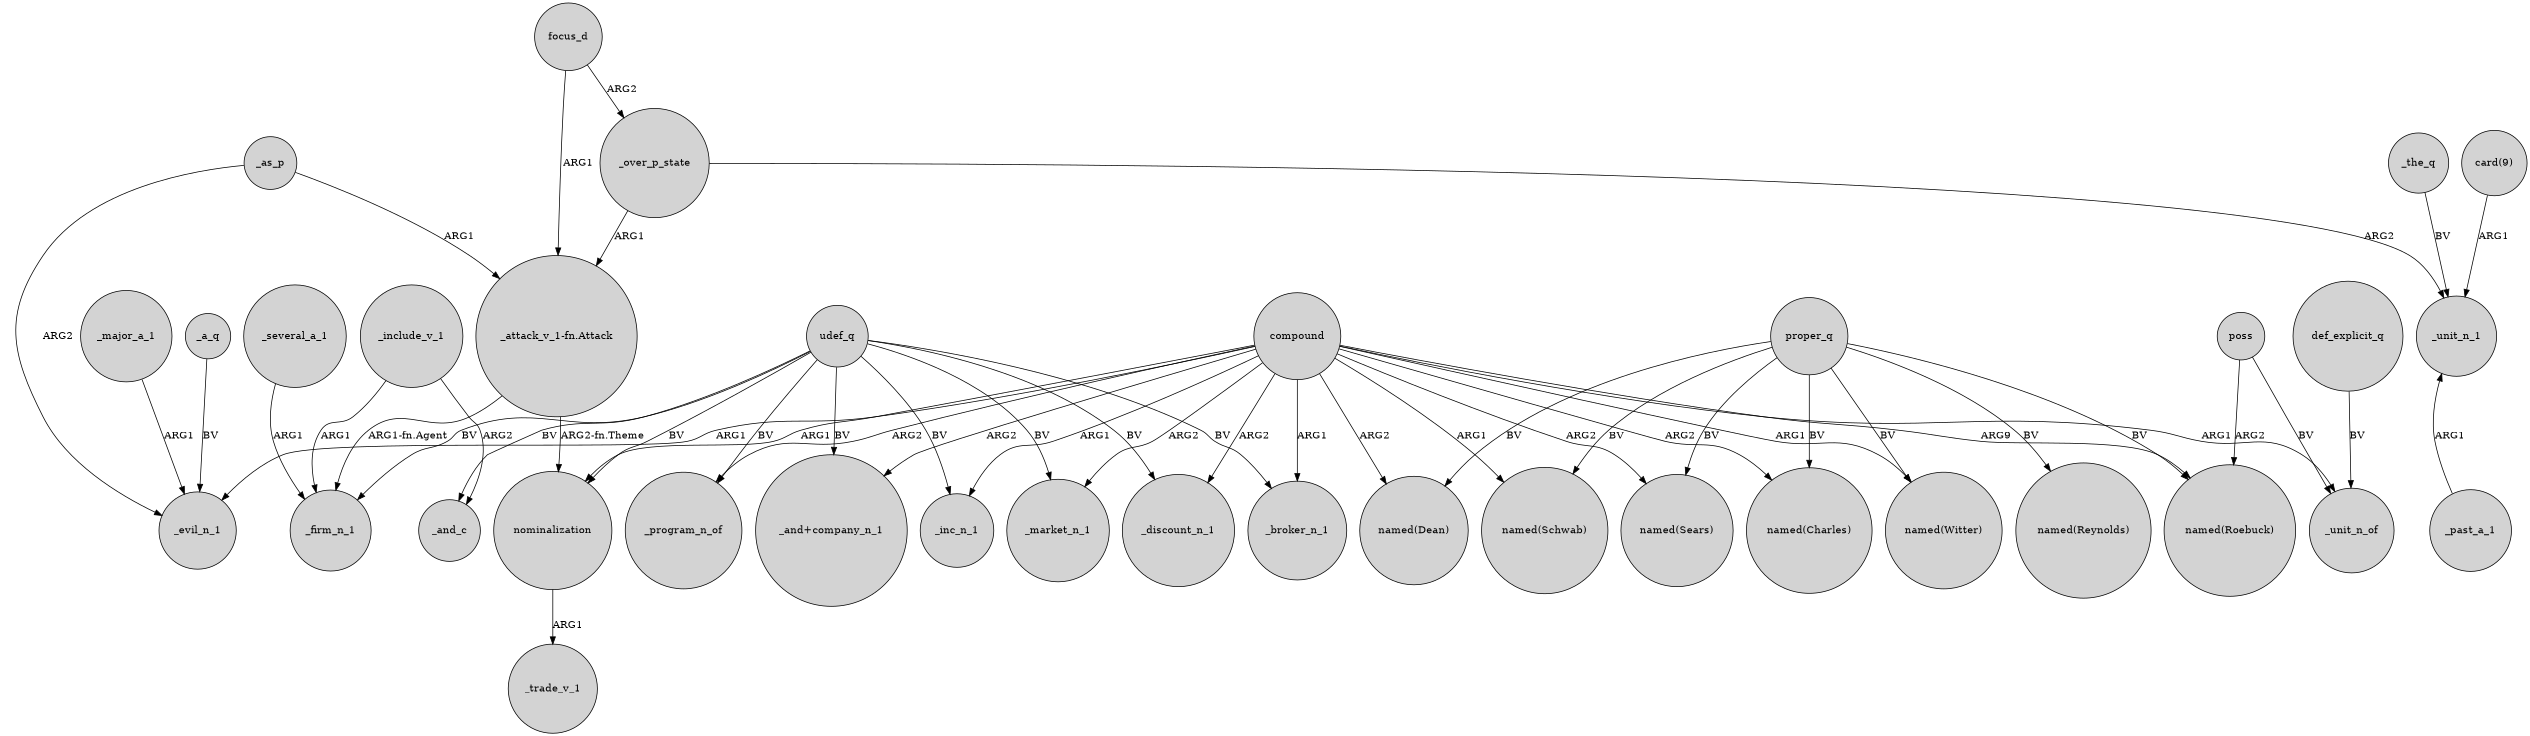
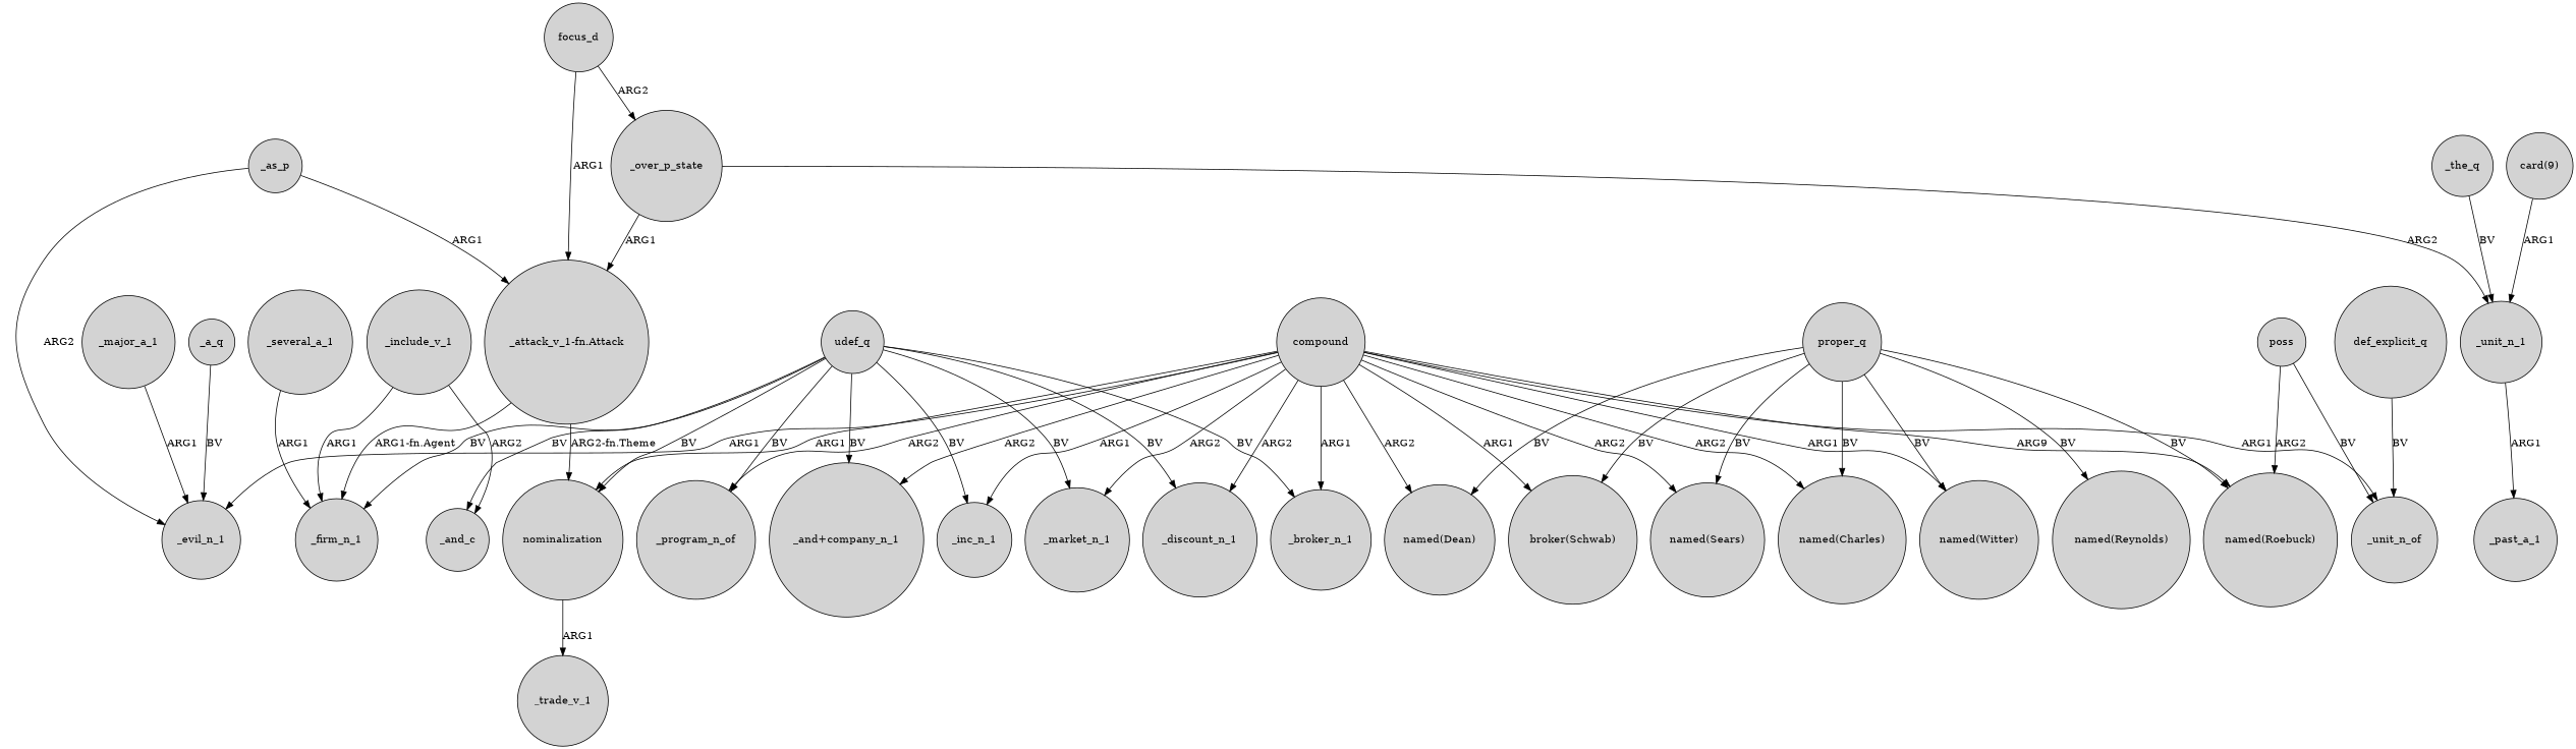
  digraph {
    node [shape=circle style=filled]
    compound
    _market_n_1
    _program_n_of
    "named(Sears)"
    "named(Dean)"
    _inc_n_1
-   "named(Schwab)"
+   "named(Schwab)" [label="broker(Schwab)"]
    _unit_n_of
    _evil_n_1
    "named(Roebuck)"
    nominalization
    _discount_n_1
    "named(Witter)"
    _broker_n_1
    "_and+company_n_1"
    "named(Charles)"
    _trade_v_1
    _include_v_1
    _and_c
    _firm_n_1
    proper_q
    "named(Reynolds)"
    _as_p
    "_attack_v_1-fn.Attack"
    udef_q
    _over_p_state
    n27 [label=_unit_n_1]
    def_explicit_q
    focus_d
    _major_a_1
    _several_a_1
    _the_q
    _past_a_1
    poss
    "card(9)"
    _a_q
    compound -> _market_n_1 [label=ARG2]
    compound -> _program_n_of [label=ARG2]
    compound -> "named(Sears)" [label=ARG2]
    compound -> "named(Dean)" [label=ARG2]
    compound -> _inc_n_1 [label=ARG1]
    compound -> "named(Schwab)" [label=ARG1]
    compound -> _unit_n_of [label=ARG1]
    compound -> _evil_n_1 [label=ARG1]
    compound -> "named(Roebuck)" [label=ARG9]
    compound -> nominalization [label=ARG1]
    compound -> _discount_n_1 [label=ARG2]
    compound -> "named(Witter)" [label=ARG1]
    compound -> _broker_n_1 [label=ARG1]
    compound -> "_and+company_n_1" [label=ARG2]
    compound -> "named(Charles)" [label=ARG2]
    nominalization -> _trade_v_1 [label=ARG1]
    _include_v_1 -> _and_c [label=ARG2]
    _include_v_1 -> _firm_n_1 [label=ARG1]
    proper_q -> "named(Sears)" [label=BV]
    proper_q -> "named(Dean)" [label=BV]
    proper_q -> "named(Schwab)" [label=BV]
    proper_q -> "named(Roebuck)" [label=BV]
    proper_q -> "named(Witter)" [label=BV]
    proper_q -> "named(Charles)" [label=BV]
    proper_q -> "named(Reynolds)" [label=BV]
    _as_p -> _evil_n_1 [label=ARG2]
    _as_p -> "_attack_v_1-fn.Attack" [label=ARG1]
    "_attack_v_1-fn.Attack" -> nominalization [label="ARG2-fn.Theme"]
    "_attack_v_1-fn.Attack" -> _firm_n_1 [label="ARG1-fn.Agent"]
    udef_q -> _market_n_1 [label=BV]
    udef_q -> _program_n_of [label=BV]
    udef_q -> _inc_n_1 [label=BV]
    udef_q -> nominalization [label=BV]
    udef_q -> _discount_n_1 [label=BV]
    udef_q -> _broker_n_1 [label=BV]
    udef_q -> "_and+company_n_1" [label=BV]
    udef_q -> _and_c [label=BV]
    udef_q -> _firm_n_1 [label=BV]
    _over_p_state -> "_attack_v_1-fn.Attack" [label=ARG1]
    _over_p_state -> n27 [label=ARG2]
    def_explicit_q -> _unit_n_of [label=BV]
    focus_d -> "_attack_v_1-fn.Attack" [label=ARG1]
    focus_d -> _over_p_state [label=ARG2]
    _major_a_1 -> _evil_n_1 [label=ARG1]
    _several_a_1 -> _firm_n_1 [label=ARG1]
    _the_q -> n27 [label=BV]
-   _past_a_1 -> n27 [label=ARG1]
+   n27 -> _past_a_1 [label=ARG1]
    poss -> _unit_n_of [label=BV]
    poss -> "named(Roebuck)" [label=ARG2]
    "card(9)" -> n27 [label=ARG1]
    _a_q -> _evil_n_1 [label=BV]
  }
